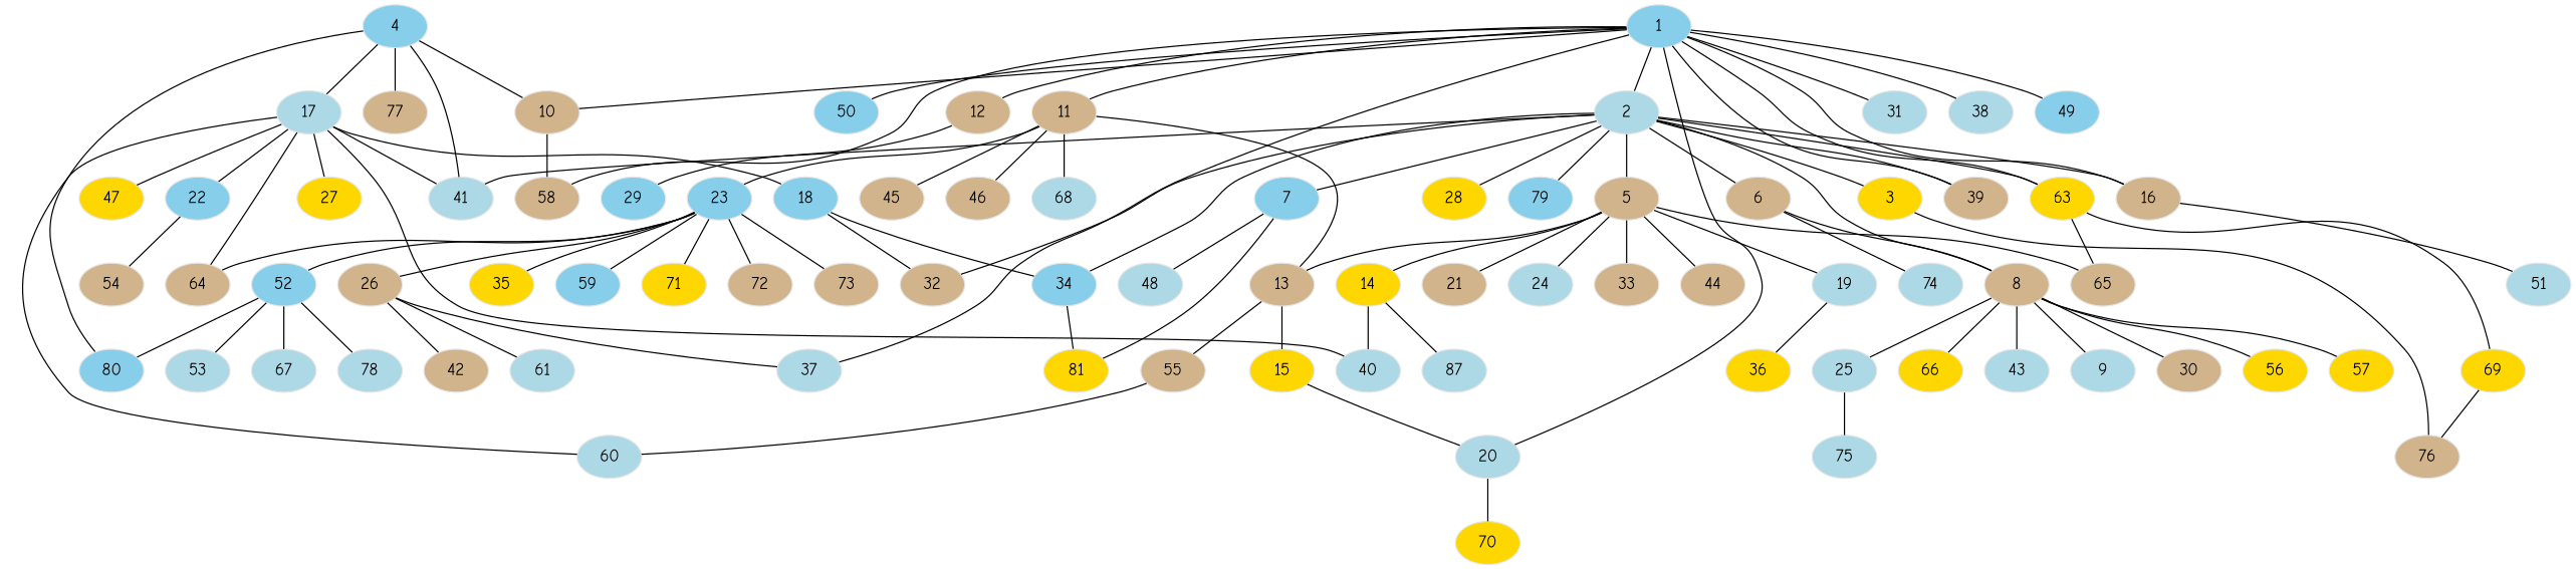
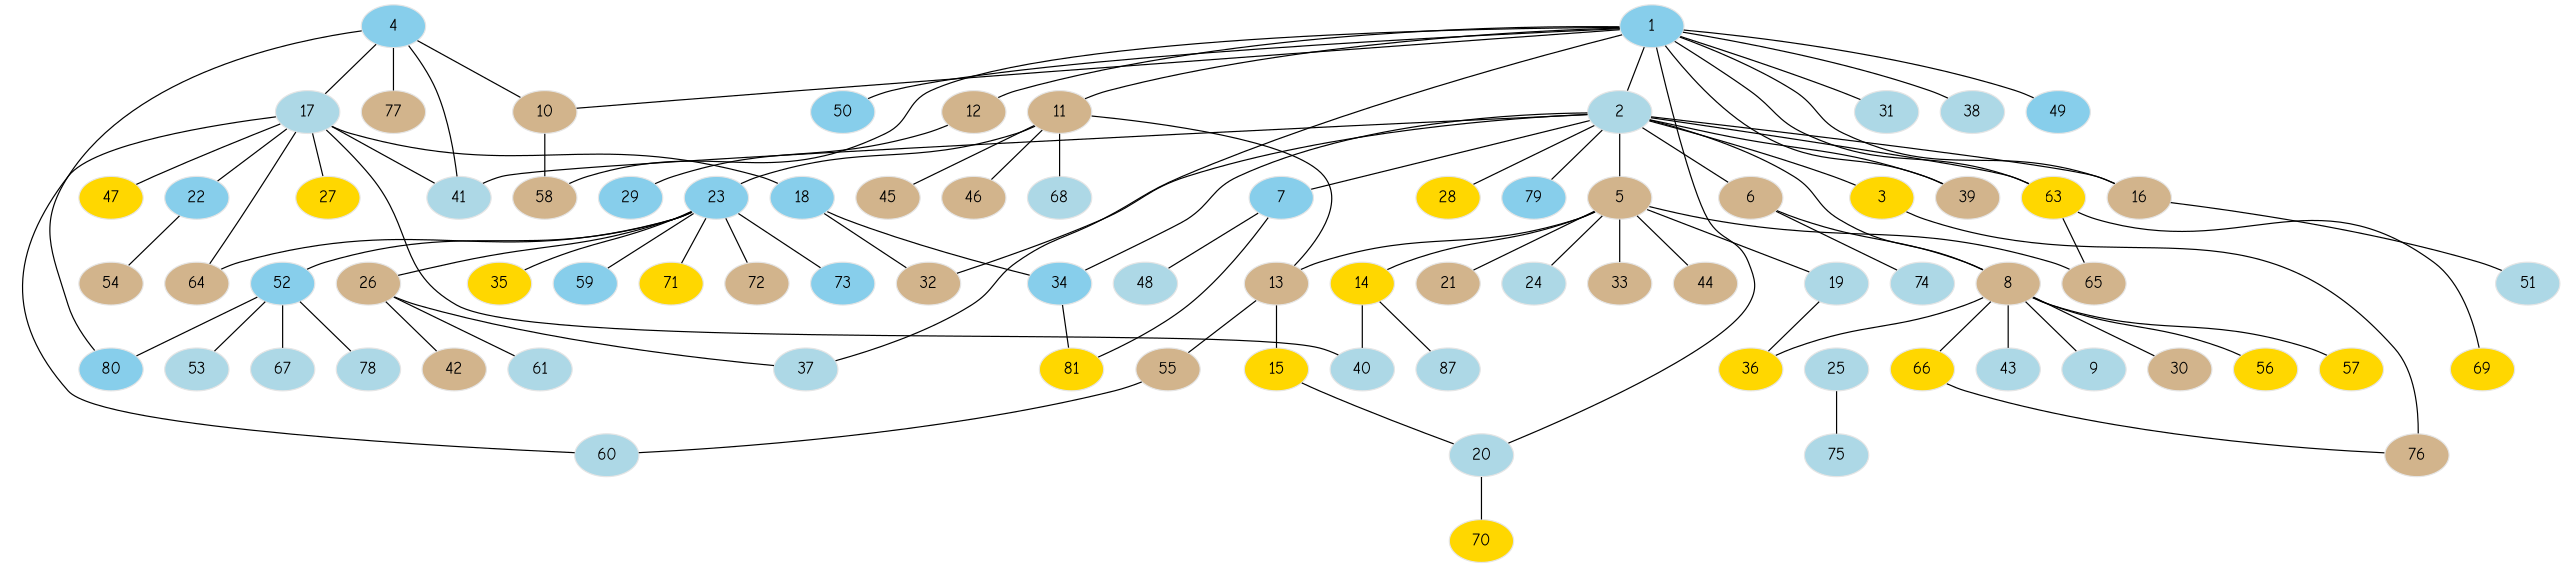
  graph {
    fontname="Comic Neue"
    node [color=gray90 fillcolor=tan fontname="Comic Neue" style=filled]
    edge [fontname="Comic Neue"]
    1 [fillcolor=skyblue]
    2 [fillcolor=lightblue]
    11
    12
    16
    20 [fillcolor=lightblue]
    31 [fillcolor=lightblue]
    37 [fillcolor=lightblue]
    38 [fillcolor=lightblue]
    39
    49 [fillcolor=skyblue]
    50 [fillcolor=skyblue]
    58
    63 [fillcolor=gold]
    10
    3 [fillcolor=gold]
    5
    6
    7 [fillcolor=skyblue]
    8
    28 [fillcolor=gold]
    32
    34 [fillcolor=skyblue]
    41 [fillcolor=lightblue]
    79 [fillcolor=skyblue]
    4 [fillcolor=skyblue]
    17 [fillcolor=lightblue]
    77
    80 [fillcolor=skyblue]
    13
    23 [fillcolor=skyblue]
    45
    46
    68 [fillcolor=lightblue]
    29 [fillcolor=skyblue]
    51 [fillcolor=lightblue]
    70 [fillcolor=gold]
    65
    69 [fillcolor=gold]
    76
    14 [fillcolor=gold]
    19 [fillcolor=lightblue]
    21
    24 [fillcolor=lightblue]
    33
    44
    74 [fillcolor=lightblue]
    48 [fillcolor=lightblue]
    81 [fillcolor=gold]
    43 [fillcolor=lightblue]
    9 [fillcolor=lightblue]
    25 [fillcolor=lightblue]
    30
    56 [fillcolor=gold]
    57 [fillcolor=gold]
    66 [fillcolor=gold]
    40 [fillcolor=lightblue]
    18 [fillcolor=skyblue]
    22 [fillcolor=skyblue]
    27 [fillcolor=gold]
    47 [fillcolor=gold]
    60 [fillcolor=lightblue]
    64
    15 [fillcolor=gold]
    55
    n66 [fillcolor=lightblue label=87]
    36 [fillcolor=gold]
    75 [fillcolor=lightblue]
    26
    35 [fillcolor=gold]
    52 [fillcolor=skyblue]
    59 [fillcolor=skyblue]
    71 [fillcolor=gold]
    72
-   73
+   73 [fillcolor=skyblue]
    54
    42
    61 [fillcolor=lightblue]
    53 [fillcolor=lightblue]
    67 [fillcolor=lightblue]
    78 [fillcolor=lightblue]
    1 -- 2
    1 -- 11
    1 -- 12
    1 -- 16
    1 -- 20
    1 -- 31
    1 -- 37
    1 -- 38
    1 -- 39
    1 -- 49
    1 -- 50
    1 -- 58
    1 -- 63
    1 -- 10
    2 -- 16
    2 -- 39
    2 -- 63
    2 -- 3
    2 -- 5
    2 -- 6
    2 -- 7
    2 -- 8
    2 -- 28
    2 -- 32
    2 -- 34
    2 -- 41
    2 -- 79
    11 -- 13
    11 -- 23
    11 -- 45
    11 -- 46
    11 -- 68
    12 -- 29
    16 -- 51
    20 -- 70
    63 -- 65
    63 -- 69
    10 -- 58
    3 -- 76
    5 -- 13
    5 -- 65
    5 -- 14
    5 -- 19
    5 -- 21
    5 -- 24
    5 -- 33
    5 -- 44
    6 -- 8
    6 -- 74
    7 -- 48
    7 -- 81
    8 -- 43
    8 -- 9
-   8 -- 25
+   8 -- 36
    8 -- 30
    8 -- 56
    8 -- 57
    8 -- 66
    34 -- 81
    4 -- 10
    4 -- 41
    4 -- 17
    4 -- 77
    4 -- 80
    17 -- 41
    17 -- 40
    17 -- 18
    17 -- 22
    17 -- 27
    17 -- 47
    17 -- 60
    17 -- 64
    13 -- 15
    13 -- 55
    23 -- 64
    23 -- 26
    23 -- 35
    23 -- 52
    23 -- 59
    23 -- 71
    23 -- 72
    23 -- 73
-   69 -- 76
+   66 -- 76
    14 -- 40
    14 -- n66
    19 -- 36
    25 -- 75
    18 -- 32
    18 -- 34
    22 -- 54
    15 -- 20
    55 -- 60
    26 -- 37
    26 -- 42
    26 -- 61
    52 -- 80
    52 -- 53
    52 -- 67
    52 -- 78
  }
